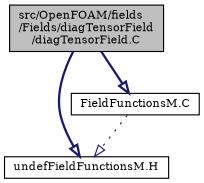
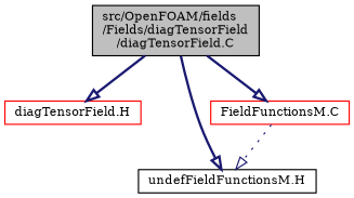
  digraph {
    fontname="DejaVu Serif"
    node [color=black fontname="DejaVu Serif" fontsize=10 shape=record]
    edge [arrowhead=onormal color=midnightblue fontname="DejaVu Serif" fontsize=10 labelfontname=FreeSans labelfontsize=10 style=bold]
    n1 [fillcolor=grey75 fontcolor=black height=0.2 label="src/OpenFOAM/fields\l/Fields/diagTensorField\l/diagTensorField.C" style=filled width=0.4]
+   n2 [color=red height=0.2 label="diagTensorField.H" width=0.4]
    n3 [height=0.2 label="undefFieldFunctionsM.H" width=0.4]
-   n4 [height=0.2 label="FieldFunctionsM.C" width=0.4]
+   n4 [color=red height=0.2 label="FieldFunctionsM.C" width=0.4]
+   n1 -> n2
    n1 -> n3
    n1 -> n4
    n4 -> n3 [style=dotted]
  }
